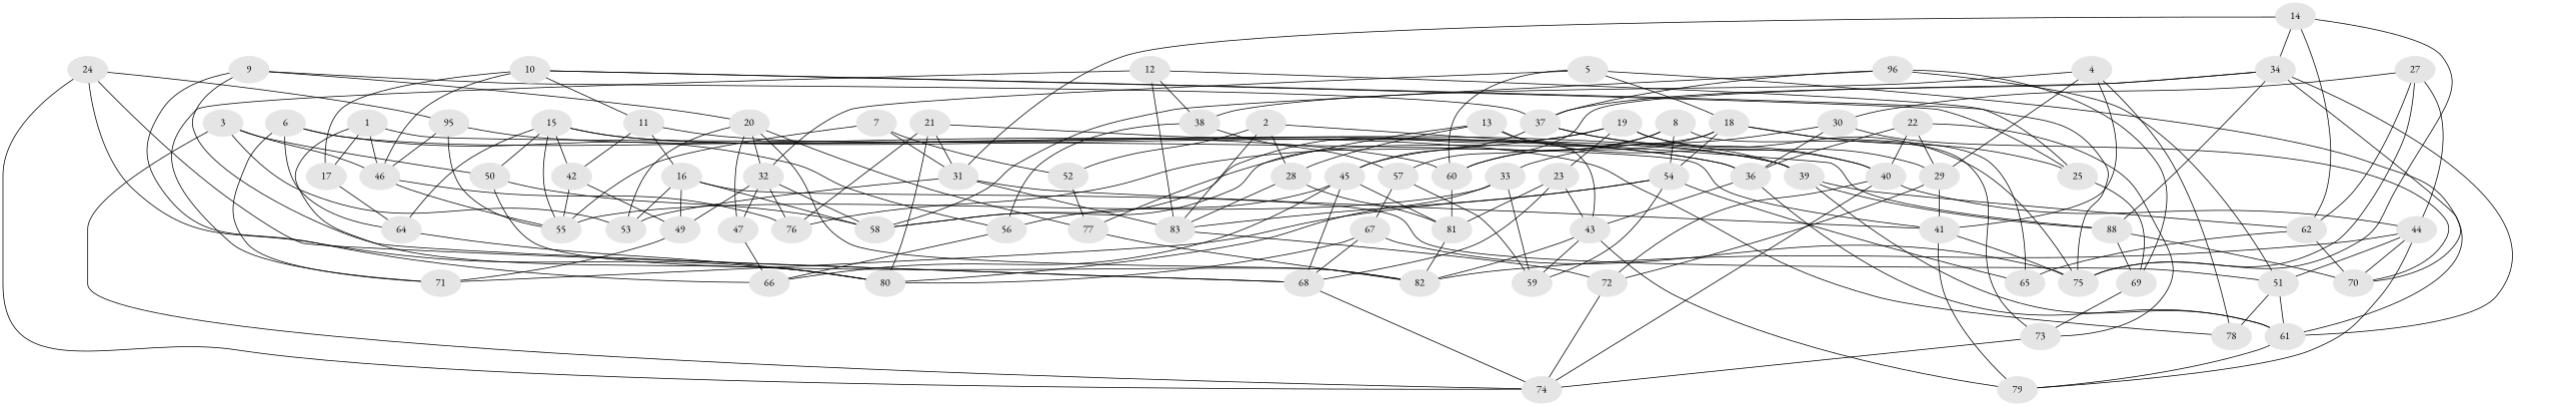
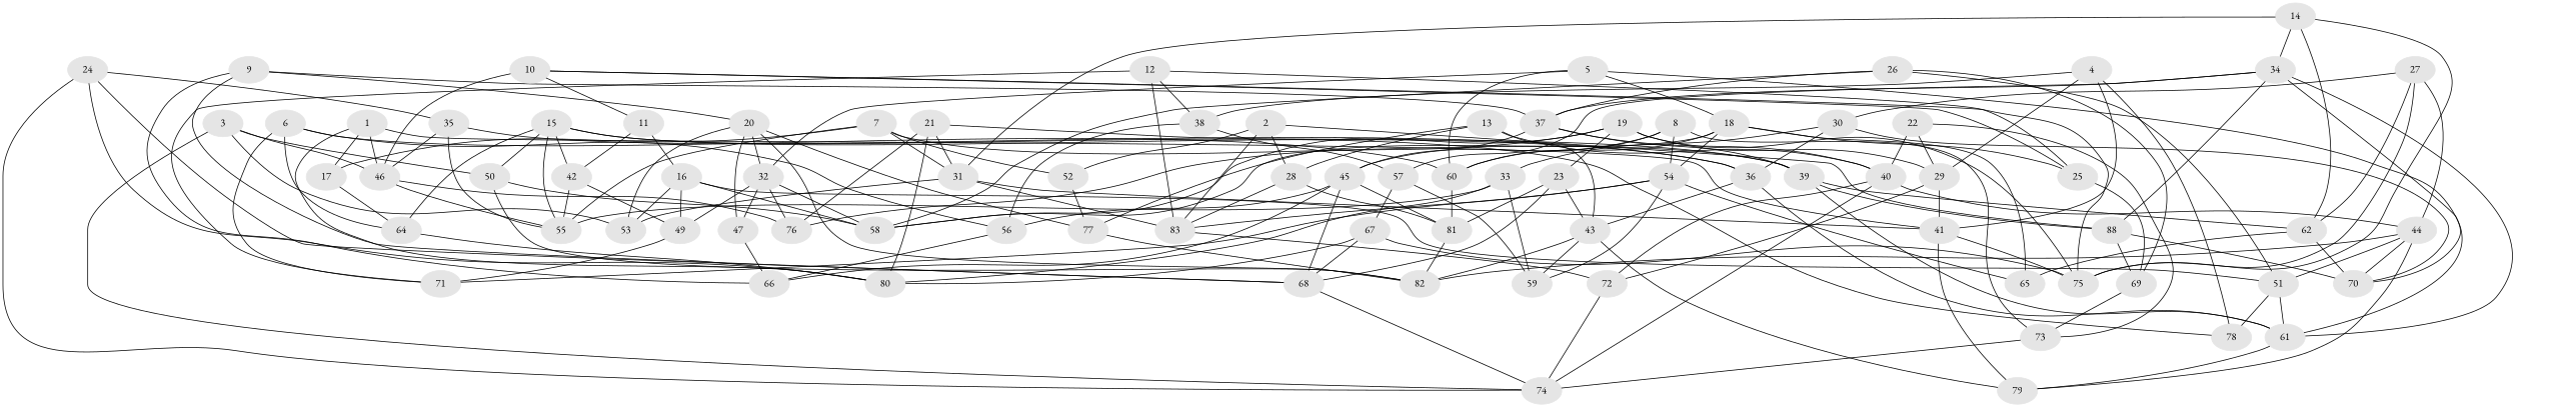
  graph {
    fontname="EB Garamond"
    node [color=gray90 fontname="EB Garamond" style=filled]
    edge [fontname="EB Garamond" weight=1.0]
    1
    17
    41
    46
    80
    64
    75
    79
    55
    76
    2
    28
    n13 [label=88]
    52
    n15 [label=83]
    81
    69
    70
    77
    72
    3
    50
    53
    74
    58
    82
    4
    29
    38
    78
    56
    57
    5
    18
    32
    60
    61
    54
    25
    65
    47
    49
    6
    71
    66
    7
    31
    8
    45
    73
    68
    59
    9
    20
    37
    39
    40
    10
    11
    16
    42
    51
    62
    12
    13
    43
    44
    14
    34
    15
    36
    19
    23
    21
    22
    24
-   35 [label=95]
-   26 [label=96]
+   35
+   26
    27
    30
    33
    67
    1 -- 17
    1 -- 41
    1 -- 46
    1 -- 80
    17 -- 64
    41 -- 75
    41 -- 79
    46 -- 55
    46 -- 76
    64 -- 80
    2 -- 28
    2 -- n13
    2 -- 52
    2 -- n15
    28 -- n15
    28 -- 81
    n13 -- 69
    n13 -- 70 [weight=2.0]
    52 -- 77
    n15 -- 72
    81 -- 82
    69 -- 73
    77 -- 82
    72 -- 74
    3 -- 46
    3 -- 50
    3 -- 53
    3 -- 74
    50 -- 58
    50 -- 82
    4 -- 41
    4 -- 29
    4 -- 38
    4 -- 78
    29 -- 41
    29 -- 72
    38 -- 56
    38 -- 57
    56 -- 66
    57 -- 59
    57 -- 67
    5 -- 18
    5 -- 32
    5 -- 60
    5 -- 61
    18 -- 58
    18 -- 60
    18 -- 54
    18 -- 25
    18 -- 65
    32 -- 76
    32 -- 58
    32 -- 47
    32 -- 49
    60 -- 81 [weight=2.0]
    61 -- 79
    54 -- n15
    54 -- 65
    54 -- 71
    54 -- 59
    25 -- 69
    47 -- 66
    49 -- 71
    6 -- 64
    6 -- 56
    6 -- 60
    6 -- 71
-   10 -- 17 [weight=2.0]
+   7 -- 17 [weight=2.0]
    7 -- 55
    7 -- 52 [weight=2.0]
    7 -- 31
    31 -- 41
    31 -- n15
    31 -- 53
    8 -- 60
    8 -- 54
    8 -- 45
    8 -- 73
    45 -- 81
    45 -- 56
    45 -- 66
    45 -- 68
    73 -- 74
    68 -- 74
    9 -- 66
    9 -- 68
    9 -- 20
    9 -- 37
    20 -- 77
    20 -- 53
    20 -- 82
    20 -- 32
    20 -- 47
    37 -- 45
    37 -- 39
    37 -- 40
    39 -- n13
    39 -- 61
    39 -- 62
    40 -- 72
    40 -- 74
    40 -- 44
    10 -- 46
    10 -- 75
    10 -- 25
    10 -- 11
-   11 -- 39
+   7 -- 39
    11 -- 16
    11 -- 42
    16 -- 53
    16 -- 58
    16 -- 49
    16 -- 51
    42 -- 55
    42 -- 49
    51 -- 78 [weight=2.0]
    51 -- 61
    62 -- 70
    62 -- 65 [weight=2.0]
    12 -- n15
    12 -- 38
    12 -- 25
    12 -- 71
    13 -- 28
    13 -- 77
    13 -- 40
    13 -- 43
    43 -- 79
    43 -- 82
    43 -- 59
    44 -- 79
    44 -- 70
    44 -- 82
    44 -- 51
    14 -- 75
    14 -- 31
    14 -- 62
    14 -- 34
    34 -- n13
    34 -- 70
    34 -- 57
    34 -- 61
    34 -- 37
    15 -- 64
    15 -- 55
    15 -- 50
    15 -- 78
    15 -- 42
    15 -- 36
    36 -- 61
    36 -- 43
    19 -- 75
    19 -- 76
    19 -- 58
    19 -- 29 [weight=2.0]
    19 -- 23
    23 -- 81
    23 -- 68
    23 -- 43
    21 -- 80
    21 -- 76
    21 -- 31
    21 -- 39
    22 -- 29
    22 -- 73
    22 -- 40
-   22 -- 36
    24 -- 80
    24 -- 74
    24 -- 68
    24 -- 35
    35 -- 46
    35 -- 55
    35 -- 36
    26 -- 69
    26 -- 58
    26 -- 37
    26 -- 51
    27 -- 75
    27 -- 62
    27 -- 44
    27 -- 30
    30 -- 70
    30 -- 36
    30 -- 33
    33 -- 80
    33 -- 55
    33 -- 59
    67 -- 80
    67 -- 75
    67 -- 68
  }
